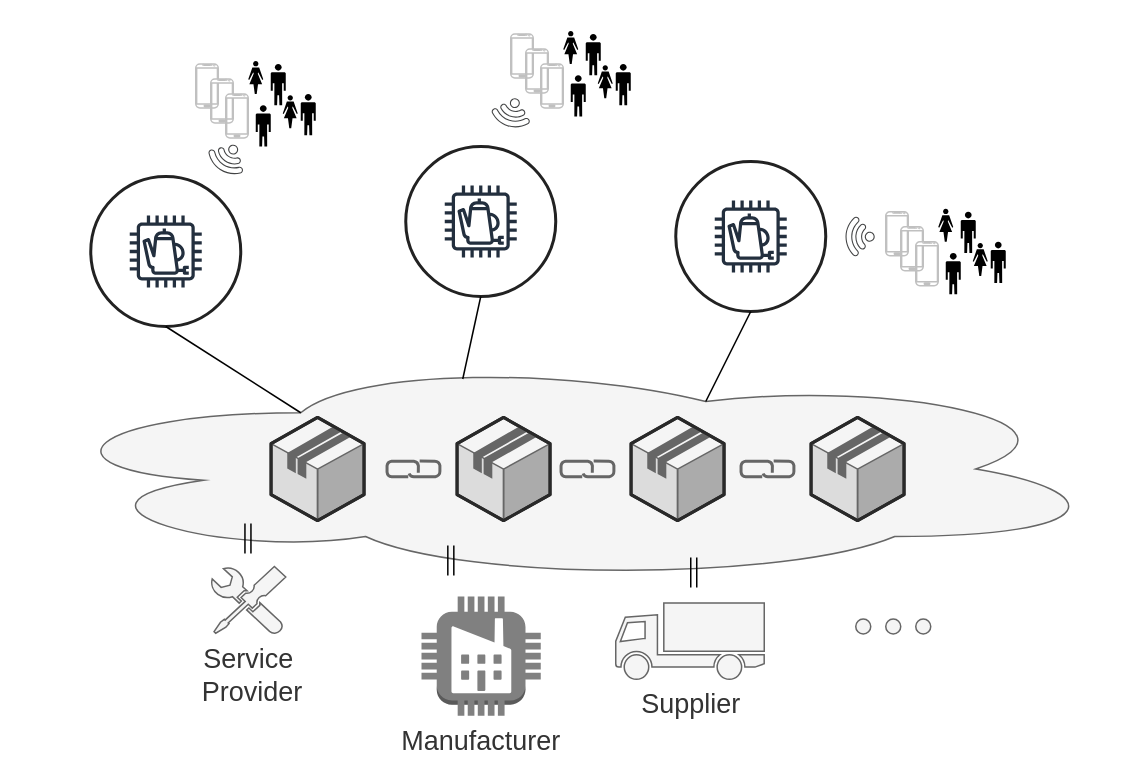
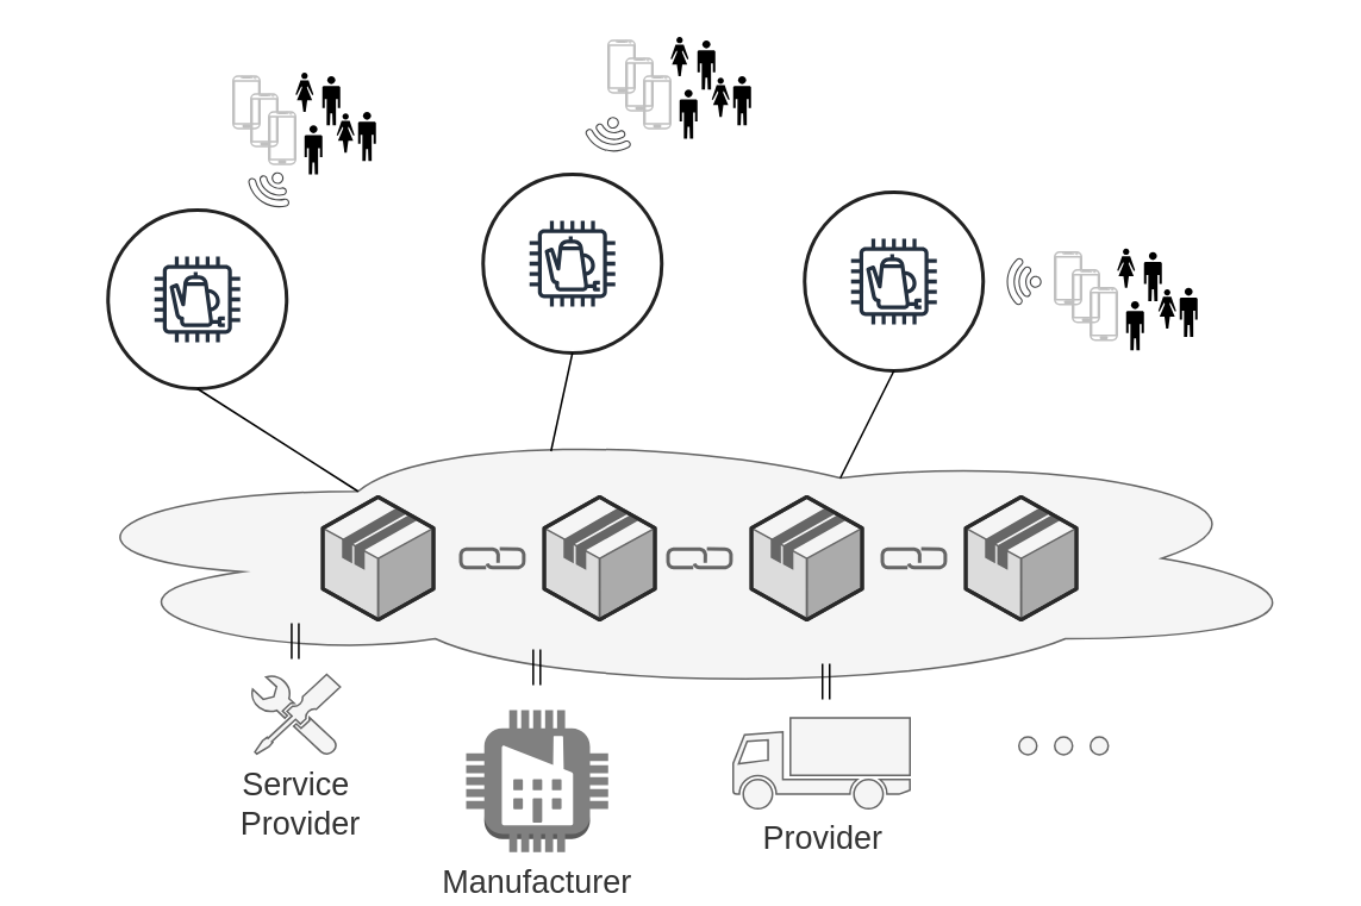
  <mxCell id="0" />
  <mxCell id="1" parent="0" />
  <mxCell id="2" value="" style="ellipse;shape=cloud;whiteSpace=wrap;html=1;fillColor=#f5f5f5;strokeColor=#666666;fontColor=#333333;" parent="1" vertex="1"><mxGeometry x="20" y="237" width="720" height="150" as="geometry" /></mxCell>
  <mxCell id="3" value="" style="pointerEvents=1;shadow=0;dashed=0;html=1;strokeColor=none;fillColor=#434445;aspect=fixed;labelPosition=center;verticalLabelPosition=bottom;verticalAlign=top;align=center;outlineConnect=0;shape=mxgraph.vvd.wi_fi;rotation=-134;" parent="1" vertex="1"><mxGeometry x="560" y="147" width="20" height="20" as="geometry" /></mxCell>
  <mxCell id="4" value="" style="group" parent="1" vertex="1" connectable="0"><mxGeometry x="129.997" y="277.6" width="472.213" height="68.8" as="geometry" /></mxCell>
  <mxCell id="5" value="" style="verticalLabelPosition=bottom;html=1;verticalAlign=top;strokeWidth=1;align=center;outlineConnect=0;dashed=0;outlineConnect=0;shape=mxgraph.aws3d.application;fillColor=#f5f5f5;strokeColor=#666666;aspect=fixed;fontColor=#333333;" parent="4" vertex="1"><mxGeometry x="50.213" width="62" height="68.8" as="geometry" /></mxCell>
  <mxCell id="6" value="" style="html=1;verticalLabelPosition=bottom;align=center;labelBackgroundColor=#ffffff;verticalAlign=top;strokeWidth=2;strokeColor=#666666;shadow=0;dashed=0;shape=mxgraph.ios7.icons.link;fillColor=#f5f5f5;rotation=45;fontColor=#333333;" parent="4" vertex="1"><mxGeometry x="130.213" y="19.4" width="30" height="30" as="geometry" /></mxCell>
  <mxCell id="7" value="" style="verticalLabelPosition=bottom;html=1;verticalAlign=top;strokeWidth=1;align=center;outlineConnect=0;dashed=0;outlineConnect=0;shape=mxgraph.aws3d.application;fillColor=#f5f5f5;strokeColor=#666666;aspect=fixed;fontColor=#333333;" parent="4" vertex="1"><mxGeometry x="174.213" width="62" height="68.8" as="geometry" /></mxCell>
  <mxCell id="8" value="" style="html=1;verticalLabelPosition=bottom;align=center;labelBackgroundColor=#ffffff;verticalAlign=top;strokeWidth=2;strokeColor=#666666;shadow=0;dashed=0;shape=mxgraph.ios7.icons.link;fillColor=#f5f5f5;rotation=45;fontColor=#333333;" parent="4" vertex="1"><mxGeometry x="246.213" y="19.4" width="30" height="30" as="geometry" /></mxCell>
  <mxCell id="9" value="" style="verticalLabelPosition=bottom;html=1;verticalAlign=top;strokeWidth=1;align=center;outlineConnect=0;dashed=0;outlineConnect=0;shape=mxgraph.aws3d.application;fillColor=#f5f5f5;strokeColor=#666666;aspect=fixed;fontColor=#333333;" parent="4" vertex="1"><mxGeometry x="290.213" width="62" height="68.8" as="geometry" /></mxCell>
  <mxCell id="10" value="" style="html=1;verticalLabelPosition=bottom;align=center;labelBackgroundColor=#ffffff;verticalAlign=top;strokeWidth=2;strokeColor=#666666;shadow=0;dashed=0;shape=mxgraph.ios7.icons.link;fillColor=#f5f5f5;rotation=45;fontColor=#333333;" parent="4" vertex="1"><mxGeometry x="366.213" y="19.4" width="30" height="30" as="geometry" /></mxCell>
  <mxCell id="11" value="" style="verticalLabelPosition=bottom;html=1;verticalAlign=top;strokeWidth=1;align=center;outlineConnect=0;dashed=0;outlineConnect=0;shape=mxgraph.aws3d.application;fillColor=#f5f5f5;strokeColor=#666666;aspect=fixed;fontColor=#333333;" parent="4" vertex="1"><mxGeometry x="410.213" width="62" height="68.8" as="geometry" /></mxCell>
  <mxCell id="12" value="" style="group" parent="1" vertex="1" connectable="0"><mxGeometry x="450" y="107" width="100" height="100" as="geometry" /></mxCell>
  <mxCell id="13" value="" style="outlineConnect=0;fontColor=#232F3E;gradientColor=none;strokeColor=#232F3E;fillColor=#ffffff;dashed=0;verticalLabelPosition=bottom;verticalAlign=top;align=center;html=1;fontSize=12;fontStyle=0;aspect=fixed;shape=mxgraph.aws4.resourceIcon;resIcon=mxgraph.aws4.coffee_pot;" parent="12" vertex="1"><mxGeometry x="20" y="20" width="60" height="60" as="geometry" /></mxCell>
  <mxCell id="14" value="" style="html=1;verticalLabelPosition=bottom;labelBackgroundColor=#ffffff;verticalAlign=top;shadow=0;dashed=0;strokeWidth=2;shape=mxgraph.ios7.misc.circle;strokeColor=#222222;fillColor=none;aspect=fixed;" parent="12" vertex="1"><mxGeometry width="100" height="100" as="geometry" /></mxCell>
  <mxCell id="15" value="" style="group" parent="1" vertex="1" connectable="0"><mxGeometry x="590" y="138.5" width="80" height="57" as="geometry" /></mxCell>
  <mxCell id="16" value="" style="verticalLabelPosition=bottom;verticalAlign=top;html=1;shadow=0;dashed=0;strokeWidth=1;shape=mxgraph.android.phone2;strokeColor=#c0c0c0;aspect=fixed;" parent="15" vertex="1"><mxGeometry y="2" width="15" height="29.25" as="geometry" /></mxCell>
  <mxCell id="17" value="" style="verticalLabelPosition=bottom;verticalAlign=top;html=1;shadow=0;dashed=0;strokeWidth=1;shape=mxgraph.android.phone2;strokeColor=#c0c0c0;aspect=fixed;" parent="15" vertex="1"><mxGeometry x="10" y="12" width="15" height="29.25" as="geometry" /></mxCell>
  <mxCell id="18" value="" style="verticalLabelPosition=bottom;verticalAlign=top;html=1;shadow=0;dashed=0;strokeWidth=1;shape=mxgraph.android.phone2;strokeColor=#c0c0c0;aspect=fixed;" parent="15" vertex="1"><mxGeometry x="20" y="22" width="15" height="29.25" as="geometry" /></mxCell>
  <mxCell id="19" value="" style="shape=mxgraph.signs.people.man_2;html=1;fillColor=#000000;strokeColor=none;verticalLabelPosition=bottom;verticalAlign=top;align=center;aspect=fixed;" parent="15" vertex="1"><mxGeometry x="40" y="29.5" width="10" height="27.5" as="geometry" /></mxCell>
  <mxCell id="20" value="" style="shape=mxgraph.signs.people.man_2;html=1;fillColor=#000000;strokeColor=none;verticalLabelPosition=bottom;verticalAlign=top;align=center;aspect=fixed;" parent="15" vertex="1"><mxGeometry x="70" y="22" width="10" height="27.5" as="geometry" /></mxCell>
  <mxCell id="21" value="" style="shape=mxgraph.signs.people.man_2;html=1;fillColor=#000000;strokeColor=none;verticalLabelPosition=bottom;verticalAlign=top;align=center;aspect=fixed;" parent="15" vertex="1"><mxGeometry x="50" y="2" width="10" height="27.5" as="geometry" /></mxCell>
  <mxCell id="22" value="" style="shape=mxgraph.signs.people.woman_2;html=1;fillColor=#000000;strokeColor=none;verticalLabelPosition=bottom;verticalAlign=top;align=center;aspect=fixed;" parent="15" vertex="1"><mxGeometry x="35" width="10" height="22" as="geometry" /></mxCell>
  <mxCell id="23" value="" style="shape=mxgraph.signs.people.woman_2;html=1;fillColor=#000000;strokeColor=none;verticalLabelPosition=bottom;verticalAlign=top;align=center;aspect=fixed;" parent="15" vertex="1"><mxGeometry x="58" y="22.75" width="10" height="22" as="geometry" /></mxCell>
  <mxCell id="24" value="" style="endArrow=none;html=1;entryX=0.5;entryY=1;entryDx=0;entryDy=0;entryPerimeter=0;exitX=0.625;exitY=0.2;exitDx=0;exitDy=0;exitPerimeter=0;" parent="1" source="2" target="14" edge="1"><mxGeometry width="50" height="50" relative="1" as="geometry"><mxPoint x="580" y="257" as="sourcePoint" /><mxPoint x="520" y="187" as="targetPoint" /></mxGeometry></mxCell>
  <mxCell id="25" value="" style="group" parent="1" vertex="1" connectable="0"><mxGeometry x="270" y="97" width="100" height="100" as="geometry" /></mxCell>
  <mxCell id="26" value="" style="outlineConnect=0;fontColor=#232F3E;gradientColor=none;strokeColor=#232F3E;fillColor=#ffffff;dashed=0;verticalLabelPosition=bottom;verticalAlign=top;align=center;html=1;fontSize=12;fontStyle=0;aspect=fixed;shape=mxgraph.aws4.resourceIcon;resIcon=mxgraph.aws4.coffee_pot;" parent="25" vertex="1"><mxGeometry x="20" y="20" width="60" height="60" as="geometry" /></mxCell>
  <mxCell id="27" value="" style="html=1;verticalLabelPosition=bottom;labelBackgroundColor=#ffffff;verticalAlign=top;shadow=0;dashed=0;strokeWidth=2;shape=mxgraph.ios7.misc.circle;strokeColor=#222222;fillColor=none;aspect=fixed;" parent="25" vertex="1"><mxGeometry width="100" height="100" as="geometry" /></mxCell>
  <mxCell id="28" value="" style="endArrow=none;html=1;entryX=0.5;entryY=1;entryDx=0;entryDy=0;entryPerimeter=0;exitX=0.4;exitY=0.1;exitDx=0;exitDy=0;exitPerimeter=0;" parent="1" source="2" target="27" edge="1"><mxGeometry width="50" height="50" relative="1" as="geometry"><mxPoint x="480" y="277" as="sourcePoint" /><mxPoint x="510" y="217" as="targetPoint" /></mxGeometry></mxCell>
  <mxCell id="29" value="" style="group" parent="1" vertex="1" connectable="0"><mxGeometry x="60" y="117" width="100" height="100" as="geometry" /></mxCell>
  <mxCell id="30" value="" style="outlineConnect=0;fontColor=#232F3E;gradientColor=none;strokeColor=#232F3E;fillColor=#ffffff;dashed=0;verticalLabelPosition=bottom;verticalAlign=top;align=center;html=1;fontSize=12;fontStyle=0;aspect=fixed;shape=mxgraph.aws4.resourceIcon;resIcon=mxgraph.aws4.coffee_pot;" parent="29" vertex="1"><mxGeometry x="20" y="20" width="60" height="60" as="geometry" /></mxCell>
  <mxCell id="31" value="" style="html=1;verticalLabelPosition=bottom;labelBackgroundColor=#ffffff;verticalAlign=top;shadow=0;dashed=0;strokeWidth=2;shape=mxgraph.ios7.misc.circle;strokeColor=#222222;fillColor=none;aspect=fixed;" parent="29" vertex="1"><mxGeometry width="100" height="100" as="geometry" /></mxCell>
  <mxCell id="32" value="" style="endArrow=none;html=1;entryX=0.5;entryY=1;entryDx=0;entryDy=0;entryPerimeter=0;exitX=0.25;exitY=0.25;exitDx=0;exitDy=0;exitPerimeter=0;" parent="1" source="2" target="31" edge="1"><mxGeometry width="50" height="50" relative="1" as="geometry"><mxPoint x="318" y="262" as="sourcePoint" /><mxPoint x="330" y="207" as="targetPoint" /></mxGeometry></mxCell>
  <mxCell id="33" value="" style="group" parent="1" vertex="1" connectable="0"><mxGeometry x="130" y="40" width="80" height="57" as="geometry" /></mxCell>
  <mxCell id="34" value="" style="verticalLabelPosition=bottom;verticalAlign=top;html=1;shadow=0;dashed=0;strokeWidth=1;shape=mxgraph.android.phone2;strokeColor=#c0c0c0;aspect=fixed;" parent="33" vertex="1"><mxGeometry y="2" width="15" height="29.25" as="geometry" /></mxCell>
  <mxCell id="35" value="" style="verticalLabelPosition=bottom;verticalAlign=top;html=1;shadow=0;dashed=0;strokeWidth=1;shape=mxgraph.android.phone2;strokeColor=#c0c0c0;aspect=fixed;" parent="33" vertex="1"><mxGeometry x="10" y="12" width="15" height="29.25" as="geometry" /></mxCell>
  <mxCell id="36" value="" style="verticalLabelPosition=bottom;verticalAlign=top;html=1;shadow=0;dashed=0;strokeWidth=1;shape=mxgraph.android.phone2;strokeColor=#c0c0c0;aspect=fixed;" parent="33" vertex="1"><mxGeometry x="20" y="22" width="15" height="29.25" as="geometry" /></mxCell>
  <mxCell id="37" value="" style="shape=mxgraph.signs.people.man_2;html=1;fillColor=#000000;strokeColor=none;verticalLabelPosition=bottom;verticalAlign=top;align=center;aspect=fixed;" parent="33" vertex="1"><mxGeometry x="40" y="29.5" width="10" height="27.5" as="geometry" /></mxCell>
  <mxCell id="38" value="" style="shape=mxgraph.signs.people.man_2;html=1;fillColor=#000000;strokeColor=none;verticalLabelPosition=bottom;verticalAlign=top;align=center;aspect=fixed;" parent="33" vertex="1"><mxGeometry x="70" y="22" width="10" height="27.5" as="geometry" /></mxCell>
  <mxCell id="39" value="" style="shape=mxgraph.signs.people.man_2;html=1;fillColor=#000000;strokeColor=none;verticalLabelPosition=bottom;verticalAlign=top;align=center;aspect=fixed;" parent="33" vertex="1"><mxGeometry x="50" y="2" width="10" height="27.5" as="geometry" /></mxCell>
  <mxCell id="40" value="" style="shape=mxgraph.signs.people.woman_2;html=1;fillColor=#000000;strokeColor=none;verticalLabelPosition=bottom;verticalAlign=top;align=center;aspect=fixed;" parent="33" vertex="1"><mxGeometry x="35" width="10" height="22" as="geometry" /></mxCell>
  <mxCell id="41" value="" style="shape=mxgraph.signs.people.woman_2;html=1;fillColor=#000000;strokeColor=none;verticalLabelPosition=bottom;verticalAlign=top;align=center;aspect=fixed;" parent="33" vertex="1"><mxGeometry x="58" y="22.75" width="10" height="22" as="geometry" /></mxCell>
  <mxCell id="42" value="" style="pointerEvents=1;shadow=0;dashed=0;html=1;strokeColor=none;fillColor=#434445;aspect=fixed;labelPosition=center;verticalLabelPosition=bottom;verticalAlign=top;align=center;outlineConnect=0;shape=mxgraph.vvd.wi_fi;rotation=-208;" parent="1" vertex="1"><mxGeometry x="330" y="67" width="20" height="20" as="geometry" /></mxCell>
  <mxCell id="43" value="" style="pointerEvents=1;shadow=0;dashed=0;html=1;strokeColor=none;fillColor=#434445;aspect=fixed;labelPosition=center;verticalLabelPosition=bottom;verticalAlign=top;align=center;outlineConnect=0;shape=mxgraph.vvd.wi_fi;rotation=-193;" parent="1" vertex="1"><mxGeometry x="140" y="97" width="20" height="20" as="geometry" /></mxCell>
  <mxCell id="44" value="" style="group" parent="1" vertex="1" connectable="0"><mxGeometry x="340" y="20" width="80" height="57" as="geometry" /></mxCell>
  <mxCell id="45" value="" style="verticalLabelPosition=bottom;verticalAlign=top;html=1;shadow=0;dashed=0;strokeWidth=1;shape=mxgraph.android.phone2;strokeColor=#c0c0c0;aspect=fixed;" parent="44" vertex="1"><mxGeometry y="2" width="15" height="29.25" as="geometry" /></mxCell>
  <mxCell id="46" value="" style="verticalLabelPosition=bottom;verticalAlign=top;html=1;shadow=0;dashed=0;strokeWidth=1;shape=mxgraph.android.phone2;strokeColor=#c0c0c0;aspect=fixed;" parent="44" vertex="1"><mxGeometry x="10" y="12" width="15" height="29.25" as="geometry" /></mxCell>
  <mxCell id="47" value="" style="verticalLabelPosition=bottom;verticalAlign=top;html=1;shadow=0;dashed=0;strokeWidth=1;shape=mxgraph.android.phone2;strokeColor=#c0c0c0;aspect=fixed;" parent="44" vertex="1"><mxGeometry x="20" y="22" width="15" height="29.25" as="geometry" /></mxCell>
  <mxCell id="48" value="" style="shape=mxgraph.signs.people.man_2;html=1;fillColor=#000000;strokeColor=none;verticalLabelPosition=bottom;verticalAlign=top;align=center;aspect=fixed;" parent="44" vertex="1"><mxGeometry x="40" y="29.5" width="10" height="27.5" as="geometry" /></mxCell>
  <mxCell id="49" value="" style="shape=mxgraph.signs.people.man_2;html=1;fillColor=#000000;strokeColor=none;verticalLabelPosition=bottom;verticalAlign=top;align=center;aspect=fixed;" parent="44" vertex="1"><mxGeometry x="70" y="22" width="10" height="27.5" as="geometry" /></mxCell>
  <mxCell id="50" value="" style="shape=mxgraph.signs.people.man_2;html=1;fillColor=#000000;strokeColor=none;verticalLabelPosition=bottom;verticalAlign=top;align=center;aspect=fixed;" parent="44" vertex="1"><mxGeometry x="50" y="2" width="10" height="27.5" as="geometry" /></mxCell>
  <mxCell id="51" value="" style="shape=mxgraph.signs.people.woman_2;html=1;fillColor=#000000;strokeColor=none;verticalLabelPosition=bottom;verticalAlign=top;align=center;aspect=fixed;" parent="44" vertex="1"><mxGeometry x="35" width="10" height="22" as="geometry" /></mxCell>
  <mxCell id="52" value="" style="shape=mxgraph.signs.people.woman_2;html=1;fillColor=#000000;strokeColor=none;verticalLabelPosition=bottom;verticalAlign=top;align=center;aspect=fixed;" parent="44" vertex="1"><mxGeometry x="58" y="22.75" width="10" height="22" as="geometry" /></mxCell>
  <mxCell id="53" value="Service&lt;br style=&quot;font-size: 18px;&quot;&gt;&amp;nbsp;Provider" style="aspect=fixed;pointerEvents=1;shadow=0;dashed=0;html=1;strokeColor=#666666;labelPosition=center;verticalLabelPosition=bottom;verticalAlign=top;align=center;fillColor=#f5f5f5;shape=mxgraph.mscae.enterprise.tool;fontColor=#333333;fontSize=18;" parent="1" vertex="1"><mxGeometry x="140" y="377" width="50" height="45" as="geometry" /></mxCell>
- <mxCell id="54" value="Manufacturer" style="outlineConnect=0;dashed=0;verticalLabelPosition=bottom;verticalAlign=top;align=center;html=1;shape=mxgraph.aws3.factory;fillColor=#808080;strokeColor=#666666;fontColor=#333333;fontSize=18;" parent="1" vertex="1"><mxGeometry x="280.5" y="397" width="79.5" height="79.5" as="geometry" /></mxCell>
- <mxCell id="55" value="Supplier" style="shape=mxgraph.signs.transportation.truck_1;html=1;fillColor=#f5f5f5;strokeColor=#666666;verticalLabelPosition=bottom;verticalAlign=top;align=center;fontColor=#333333;fontSize=18;" parent="1" vertex="1"><mxGeometry x="410" y="401.25" width="99" height="51" as="geometry" /></mxCell>
+ <mxCell id="54" value="Manufacturer" style="outlineConnect=0;dashed=0;verticalLabelPosition=bottom;verticalAlign=top;align=center;html=1;shape=mxgraph.aws3.factory;fillColor=#808080;strokeColor=#666666;fontColor=#333333;fontSize=18;" parent="1" vertex="1"><mxGeometry x="260.5" y="397" width="79.5" height="79.5" as="geometry" /></mxCell>
+ <mxCell id="55" value="Provider" style="shape=mxgraph.signs.transportation.truck_1;html=1;fillColor=#f5f5f5;strokeColor=#666666;verticalLabelPosition=bottom;verticalAlign=top;align=center;fontColor=#333333;fontSize=18;" parent="1" vertex="1"><mxGeometry x="410" y="401.25" width="99" height="51" as="geometry" /></mxCell>
  <mxCell id="56" value="" style="shape=ellipse;fillColor=#f5f5f5;strokeColor=#666666;html=1;fontColor=#333333;" parent="1" vertex="1"><mxGeometry x="590" y="412" width="10" height="10" as="geometry" /></mxCell>
  <mxCell id="57" value="" style="shape=ellipse;fillColor=#f5f5f5;strokeColor=#666666;html=1;fontColor=#333333;" parent="1" vertex="1"><mxGeometry x="610" y="412" width="10" height="10" as="geometry" /></mxCell>
  <mxCell id="58" value="" style="shape=ellipse;fillColor=#f5f5f5;strokeColor=#666666;html=1;fontColor=#333333;" parent="1" vertex="1"><mxGeometry x="570" y="412" width="10" height="10" as="geometry" /></mxCell>
  <mxCell id="59" value="" style="shape=link;html=1;" parent="1" edge="1"><mxGeometry width="50" height="50" relative="1" as="geometry"><mxPoint x="164.8" y="368.4" as="sourcePoint" /><mxPoint x="164.8" y="348.4" as="targetPoint" /></mxGeometry></mxCell>
  <mxCell id="60" value="" style="shape=link;html=1;" parent="1" edge="1"><mxGeometry width="50" height="50" relative="1" as="geometry"><mxPoint x="300.05" y="383" as="sourcePoint" /><mxPoint x="300.05" y="363" as="targetPoint" /></mxGeometry></mxCell>
  <mxCell id="61" value="" style="shape=link;html=1;" parent="1" edge="1"><mxGeometry width="50" height="50" relative="1" as="geometry"><mxPoint x="462" y="391" as="sourcePoint" /><mxPoint x="462" y="371" as="targetPoint" /></mxGeometry></mxCell>
